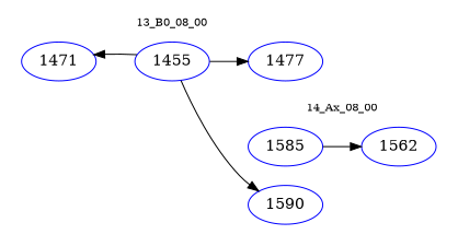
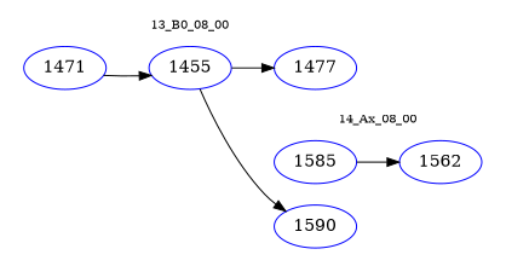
  digraph {
    rankdir=LR
    node [color=blue]
    edge [color=black]
    n1 [label=1585]
    n2 [label=1562]
    n3 [label=1590]
    n4 [label=1471]
    n5 [label=1455]
    n6 [label=1477]
    subgraph cluster_1 {
      color=white
      fontsize=10
      label="14_Ax_08_00"
      n1
      n2
      n3
    }
    subgraph cluster_2 {
      color=white
      fontsize=10
      label="13_B0_08_00"
      n4
      n5
      n6
    }
    n1 -> n2
-   n5 -> n4
+   n4 -> n5
    n5 -> n3
    n5 -> n6
  }
